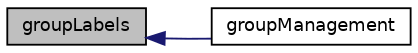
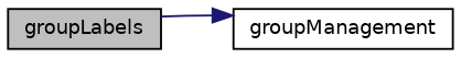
  digraph {
    rankdir=LR
    node [color=black fontname=Helvetica fontsize=10 shape=record style=filled]
    n1 [fillcolor=grey75 fontcolor=black height=0.2 label=groupLabels width=0.4]
    n2 [fillcolor=white height=0.2 label=groupManagement width=0.4]
-   n1 -> n2 [color=midnightblue dir=back fontname=Helvetica fontsize=10 labelfontname=Helvetica labelfontsize=10 style=solid]
+   n2 -> n1 [color=midnightblue dir=back fontname=Helvetica fontsize=10 labelfontname=Helvetica labelfontsize=10 style=solid]
  }
